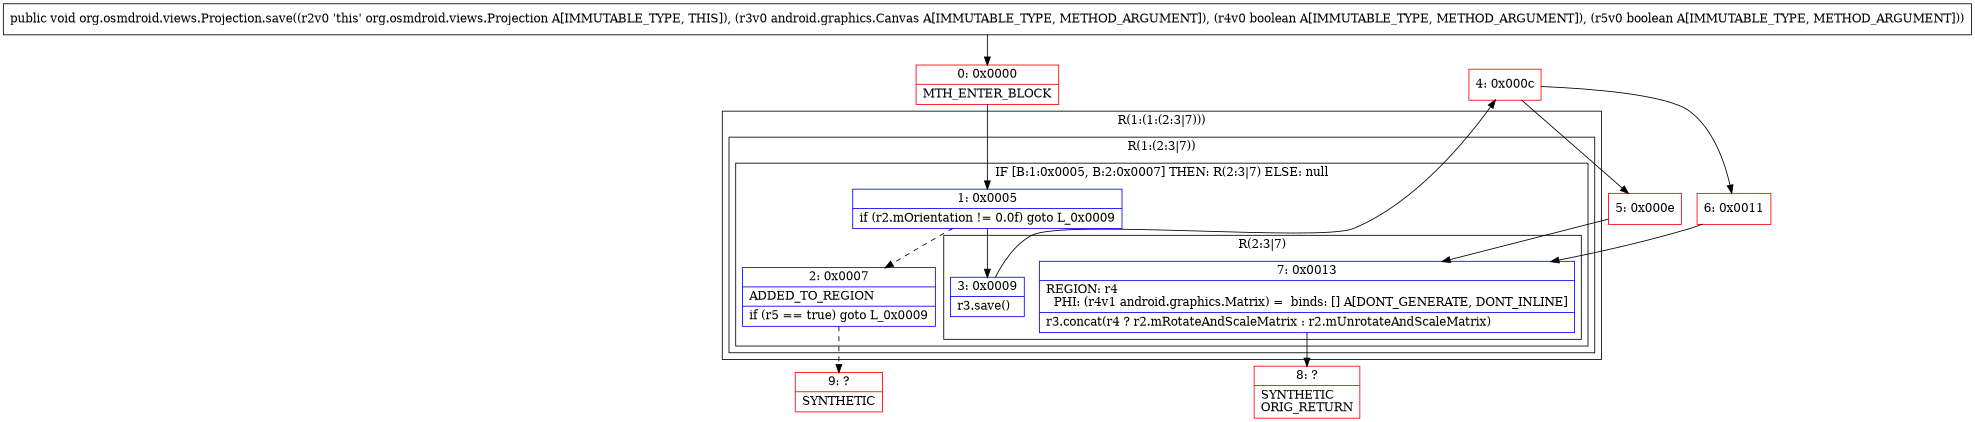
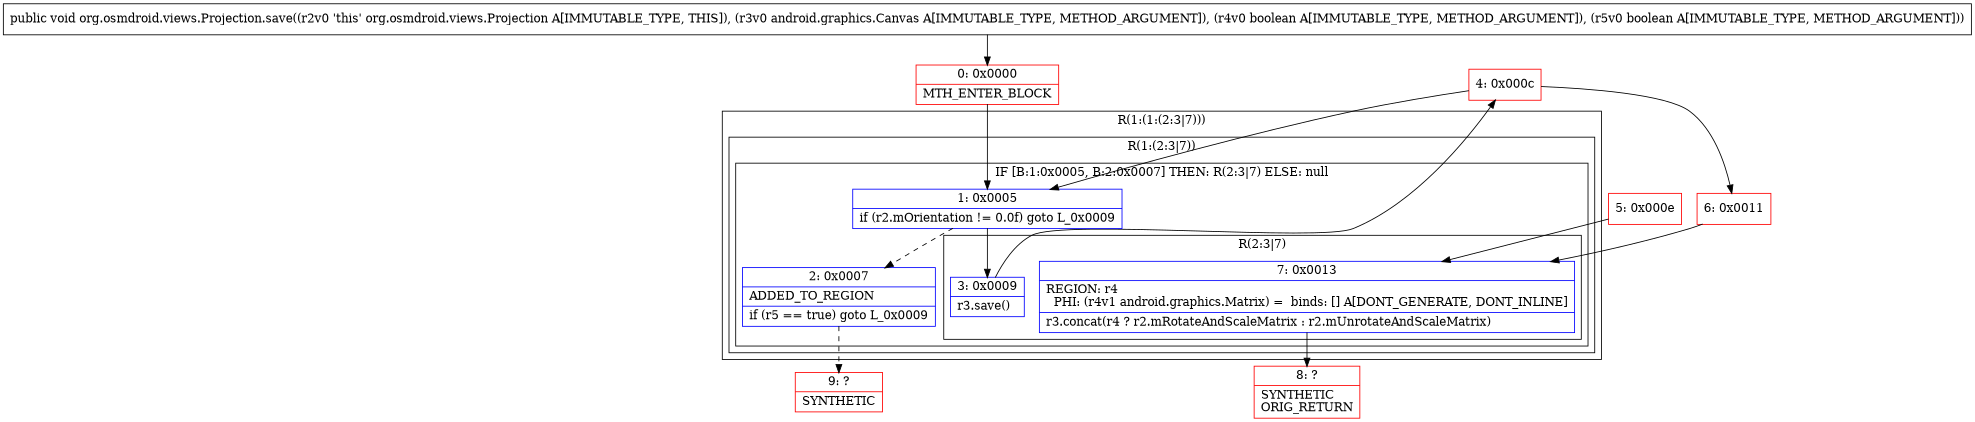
  digraph {
    node [color=red shape=record]
    n1 [color=blue label="{3\:\ 0x0009|r3.save()\l}"]
    n2 [color=blue label="{7\:\ 0x0013|REGION: r4 \l  PHI: (r4v1 android.graphics.Matrix) =  binds: [] A[DONT_GENERATE, DONT_INLINE]\l|r3.concat(r4 ? r2.mRotateAndScaleMatrix : r2.mUnrotateAndScaleMatrix)\l}"]
    n3 [color=blue label="{1\:\ 0x0005|if (r2.mOrientation != 0.0f) goto L_0x0009\l}"]
    n4 [color=blue label="{2\:\ 0x0007|ADDED_TO_REGION\l|if (r5 == true) goto L_0x0009\l}"]
    n5 [label="{4\:\ 0x000c}"]
    n6 [label="{8\:\ ?|SYNTHETIC\lORIG_RETURN\l}"]
    n7 [label="{9\:\ ?|SYNTHETIC\l}"]
    n8 [label="{5\:\ 0x000e}"]
    n9 [label="{6\:\ 0x0011}"]
    n10 [label="{0\:\ 0x0000|MTH_ENTER_BLOCK\l}"]
    n11 [label="{public void org.osmdroid.views.Projection.save((r2v0 'this' org.osmdroid.views.Projection A[IMMUTABLE_TYPE, THIS]), (r3v0 android.graphics.Canvas A[IMMUTABLE_TYPE, METHOD_ARGUMENT]), (r4v0 boolean A[IMMUTABLE_TYPE, METHOD_ARGUMENT]), (r5v0 boolean A[IMMUTABLE_TYPE, METHOD_ARGUMENT])) }" color=""]
    subgraph cluster_1 {
      label="R(1:(1:(2:3|7)))"
      subgraph cluster_2 {
        label="R(1:(2:3|7))"
        subgraph cluster_3 {
          label="IF [B:1:0x0005, B:2:0x0007] THEN: R(2:3|7) ELSE: null"
          n3
          n4
          subgraph cluster_4 {
            label="R(2:3|7)"
            n1
            n2
          }
        }
      }
    }
    n1 -> n5
    n2 -> n6
    n3 -> n1
    n3 -> n4 [style=dashed]
    n4 -> n7 [style=dashed]
-   n5 -> n8
+   n5 -> n3
    n5 -> n9
    n8 -> n2
    n9 -> n2
    n10 -> n3
    n11 -> n10
  }
